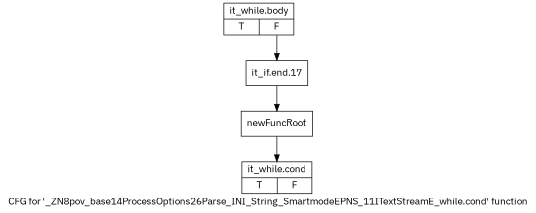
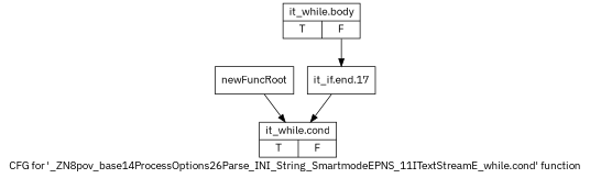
  digraph {
    fontname="IBM Plex Sans"
    label="CFG for '_ZN8pov_base14ProcessOptions26Parse_INI_String_SmartmodeEPNS_11ITextStreamE_while.cond' function"
    node [fontname="IBM Plex Sans" shape=record]
    edge [fontname="IBM Plex Sans"]
    n1 [label="{newFuncRoot}"]
    n2 [label="{it_while.cond|{<s0>T|<s1>F}}"]
    n3 [label="{it_while.body|{<s0>T|<s1>F}}"]
    n4 [label="{it_if.end.17}"]
    n1 -> n2
    n3 -> n4 [tailport=s1]
-   n4 -> n1
+   n4 -> n2
  }
